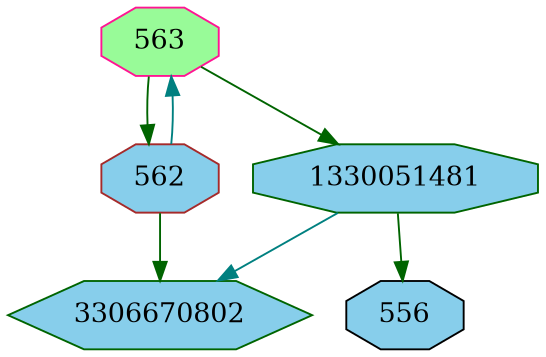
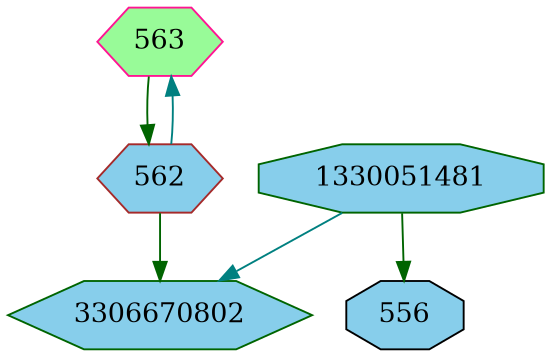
  strict digraph {
    node [color=darkgreen fillcolor=skyblue shape=hexagon style=filled]
    edge [color=darkgreen]
-   563 [color=deeppink fillcolor=palegreen shape=octagon]
-   562 [color=brown shape=octagon]
+   563 [color=deeppink fillcolor=palegreen]
+   562 [color=brown]
    1330051481 [shape=octagon]
    3306670802
    556 [color=black shape=octagon]
    563 -> 562
-   563 -> 1330051481
    562 -> 563 [color=teal]
    562 -> 3306670802
    1330051481 -> 3306670802 [color=teal]
    1330051481 -> 556
  }
